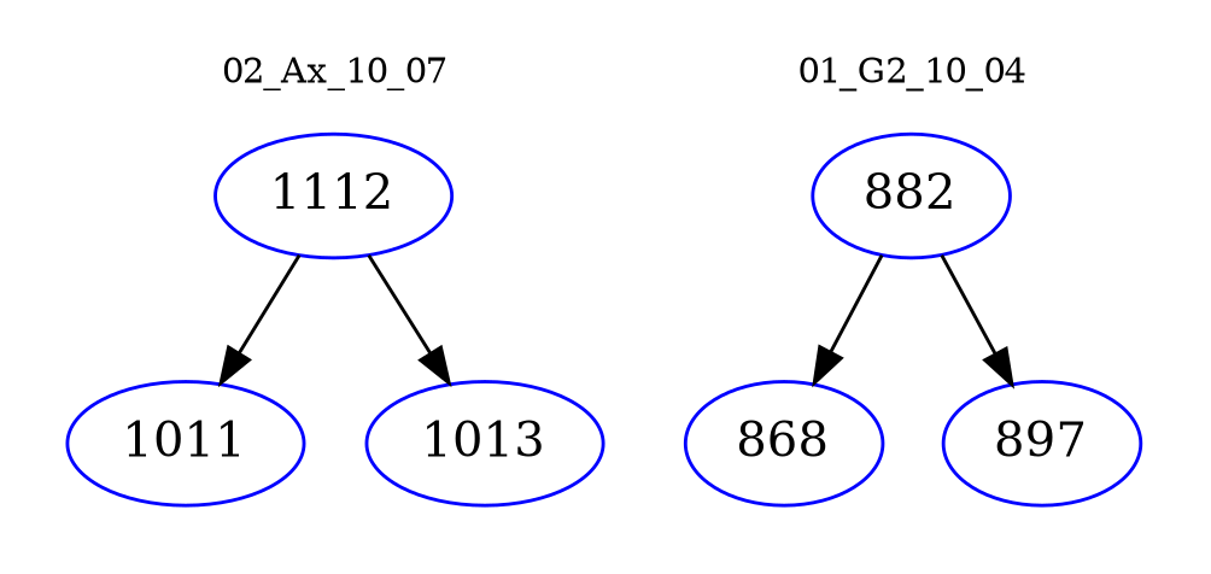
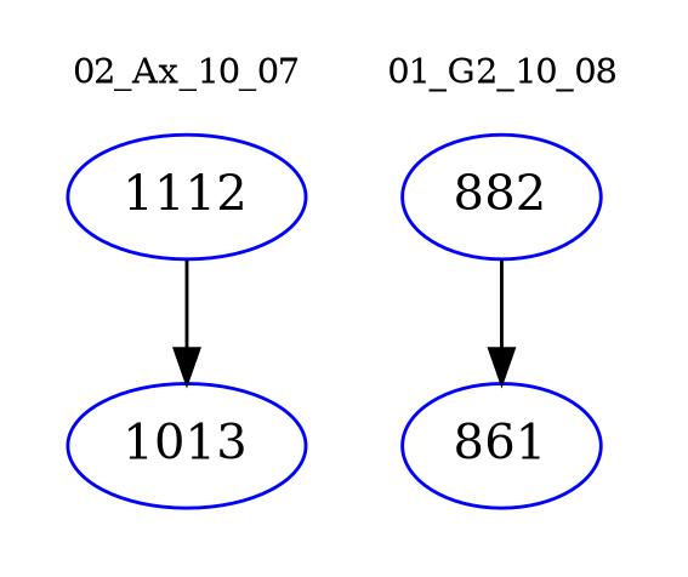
  digraph {
    node [color=blue]
    edge [color=black]
    n1 [label=1112]
-   n2 [label=1011]
    n3 [label=1013]
    n4 [label=882]
-   n5 [label=868]
-   n6 [label=897]
+   n5 [label=861]
    subgraph cluster_1 {
      color=white
      fontsize=10
      label="02_Ax_10_07"
      n1
-     n2
      n3
    }
    subgraph cluster_2 {
      color=white
      fontsize=10
-     label="01_G2_10_04"
+     label="01_G2_10_08"
      n4
      n5
-     n6
    }
-   n1 -> n2
    n1 -> n3
    n4 -> n5
-   n4 -> n6
  }
